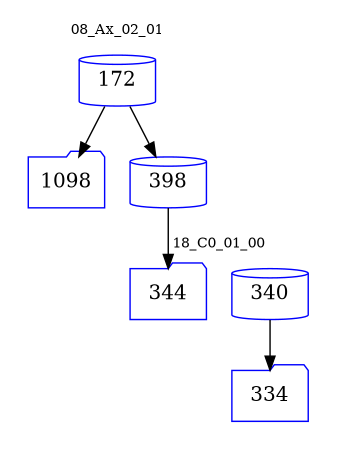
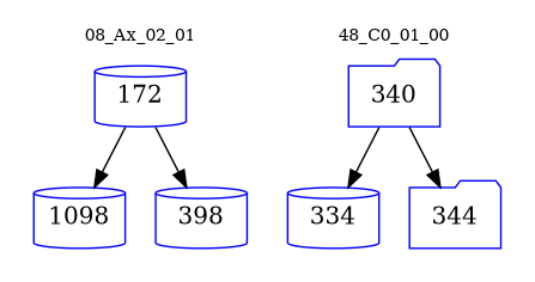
  digraph {
    node [color=blue shape=cylinder]
    edge [color=black]
    n1 [label=172]
-   n2 [label=1098 shape=folder]
+   n2 [label=1098]
    n3 [label=398]
-   n4 [label=340]
-   n5 [label=334 shape=folder]
+   n4 [label=340 shape=folder]
+   n5 [label=334]
    n6 [label=344 shape=folder]
    subgraph cluster_1 {
      color=white
      fontsize=10
      label="08_Ax_02_01"
      n1
      n2
      n3
    }
    subgraph cluster_2 {
      color=white
      fontsize=10
-     label="18_C0_01_00"
+     label="48_C0_01_00"
      n4
      n5
      n6
    }
    n1 -> n2
    n1 -> n3
    n4 -> n5
-   n3 -> n6
+   n4 -> n6
  }
